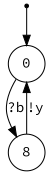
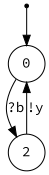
  digraph {
    fontname="Source Code Pro"
    node [fontname="Source Code Pro" shape=circle]
    edge [fontname="Source Code Pro"]
    ENTRY [shape=point]
    0
-   2 [label=8]
+   2
    ENTRY -> 0
    0 -> 2 [label="?b"]
    2 -> 0 [label="!y"]
  }
